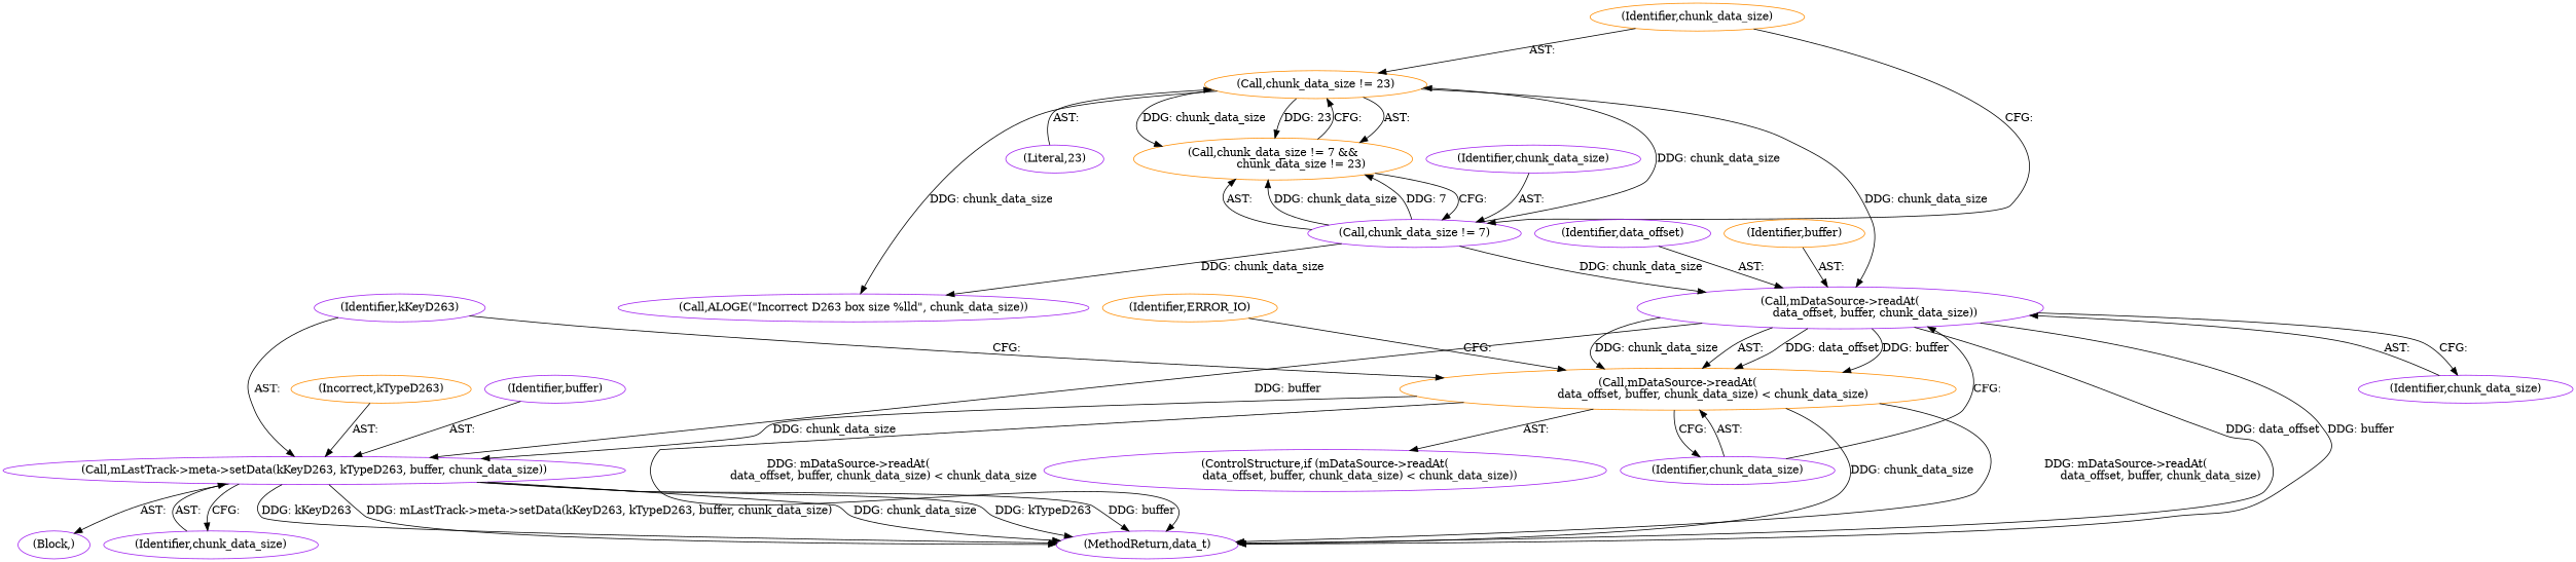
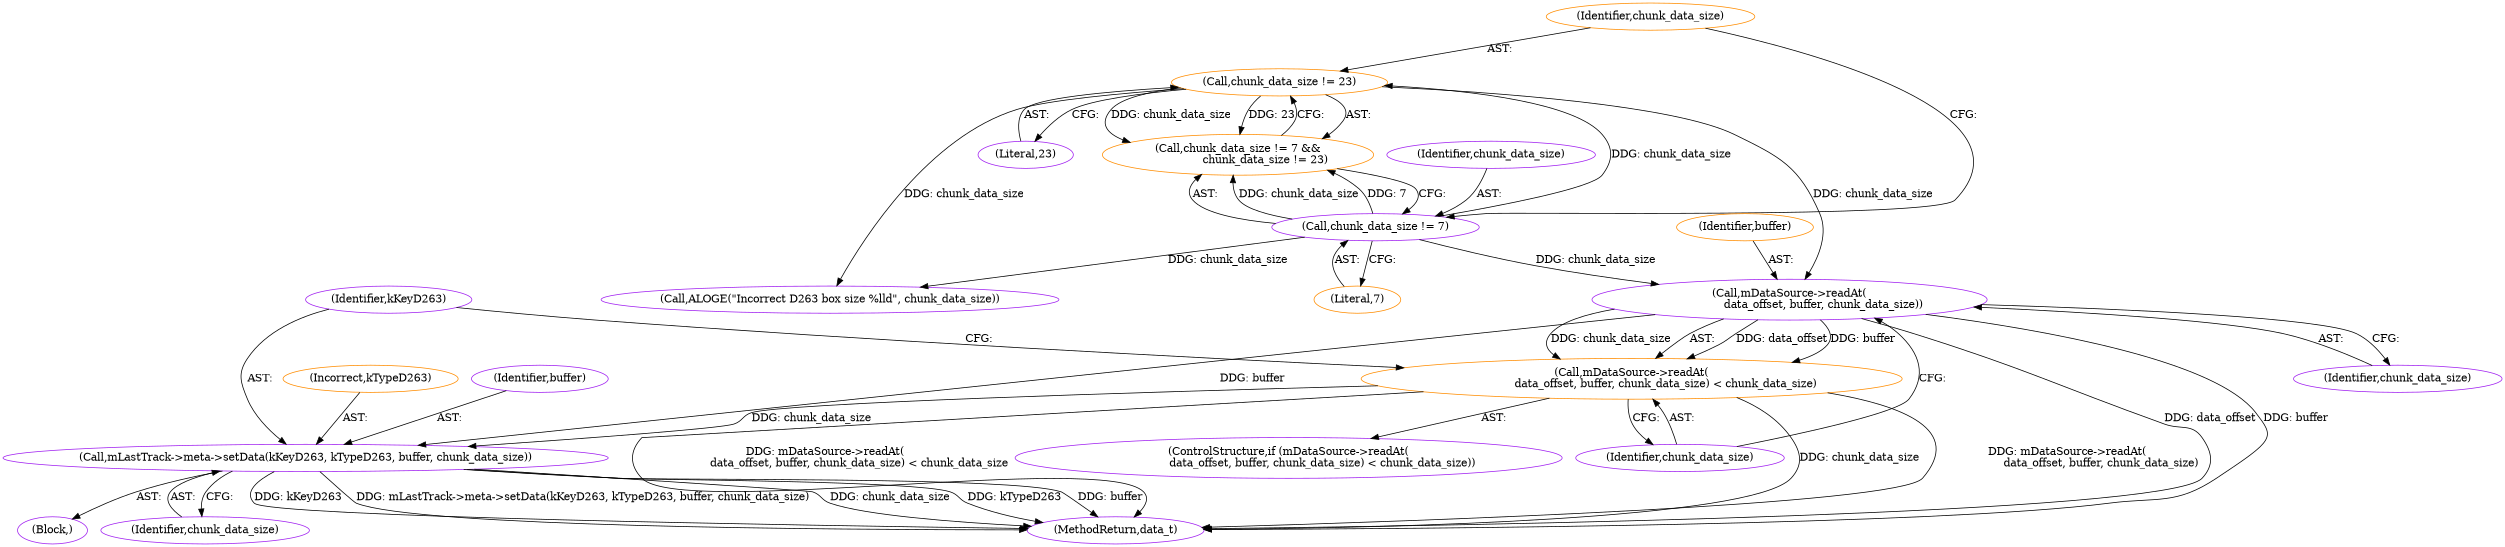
  digraph {
    node [color=purple]
    n1 [label="(Call,mDataSource->readAt(\n                    data_offset, buffer, chunk_data_size))"]
    n2 [color=darkorange label="(Call,mDataSource->readAt(\n                    data_offset, buffer, chunk_data_size) < chunk_data_size)"]
    n3 [label="(Call,mLastTrack->meta->setData(kKeyD263, kTypeD263, buffer, chunk_data_size))"]
    n4 [label="(MethodReturn,data_t)"]
    n5 [label="(Identifier,chunk_data_size)"]
    n6 [label="(ControlStructure,if (mDataSource->readAt(\n                    data_offset, buffer, chunk_data_size) < chunk_data_size))"]
    n7 [label="(Identifier,chunk_data_size)"]
    n8 [label="(Block,)"]
    n9 [label="(Identifier,chunk_data_size)"]
    n10 [color=darkorange label="(Call,chunk_data_size != 23)"]
    n11 [label="(Literal,23)"]
    n12 [label="(Call,ALOGE(\"Incorrect D263 box size %lld\", chunk_data_size))"]
    n13 [color=darkorange label="(Call,chunk_data_size != 7 &&\n                chunk_data_size != 23)"]
    n14 [label="(Call,chunk_data_size != 7)"]
+   n15 [color=darkorange label="(Literal,7)"]
    n16 [label="(Identifier,buffer)"]
    n17 [color=darkorange label="(Identifier,chunk_data_size)"]
    n18 [color=darkorange label="(Incorrect,kTypeD263)"]
-   n19 [color=darkorange label="(Identifier,ERROR_IO)"]
    n20 [label="(Identifier,kKeyD263)"]
-   n21 [label="(Identifier,data_offset)"]
    n22 [label="(Identifier,chunk_data_size)"]
    n23 [color=darkorange label="(Identifier,buffer)"]
    n1 -> n2 [label="AST: "]
    n1 -> n2 [label="DDG: data_offset"]
    n1 -> n2 [label="DDG: buffer"]
    n1 -> n2 [label="DDG: chunk_data_size"]
    n1 -> n3 [label="DDG: buffer"]
    n1 -> n4 [label="DDG: data_offset"]
    n1 -> n4 [label="DDG: buffer"]
    n1 -> n5 [label="CFG: "]
    n2 -> n3 [label="DDG: chunk_data_size"]
    n2 -> n4 [label="DDG: chunk_data_size"]
    n2 -> n4 [label="DDG: mDataSource->readAt(\n                    data_offset, buffer, chunk_data_size)"]
    n2 -> n4 [label="DDG: mDataSource->readAt(\n                    data_offset, buffer, chunk_data_size) < chunk_data_size"]
    n2 -> n6 [label="AST: "]
    n2 -> n7 [label="CFG: "]
    n3 -> n4 [label="DDG: chunk_data_size"]
    n3 -> n4 [label="DDG: kTypeD263"]
    n3 -> n4 [label="DDG: buffer"]
    n3 -> n4 [label="DDG: kKeyD263"]
    n3 -> n4 [label="DDG: mLastTrack->meta->setData(kKeyD263, kTypeD263, buffer, chunk_data_size)"]
    n3 -> n8 [label="AST: "]
    n3 -> n9 [label="CFG: "]
    n5 -> n1 [label="AST: "]
    n7 -> n1 [label="CFG: "]
    n7 -> n2 [label="AST: "]
    n9 -> n3 [label="AST: "]
    n10 -> n1 [label="DDG: chunk_data_size"]
+   n10 -> n11 [label="CFG: "]
    n10 -> n12 [label="DDG: chunk_data_size"]
    n10 -> n13 [label="AST: "]
    n10 -> n13 [label="DDG: chunk_data_size"]
    n10 -> n13 [label="DDG: 23"]
    n11 -> n10 [label="AST: "]
    n13 -> n10 [label="CFG: "]
    n13 -> n14 [label="CFG: "]
    n14 -> n1 [label="DDG: chunk_data_size"]
    n14 -> n10 [label="DDG: chunk_data_size"]
    n14 -> n12 [label="DDG: chunk_data_size"]
    n14 -> n13 [label="AST: "]
    n14 -> n13 [label="DDG: chunk_data_size"]
    n14 -> n13 [label="DDG: 7"]
+   n14 -> n15 [label="CFG: "]
+   n15 -> n14 [label="AST: "]
    n16 -> n3 [label="AST: "]
    n17 -> n10 [label="AST: "]
    n17 -> n14 [label="CFG: "]
    n18 -> n3 [label="AST: "]
-   n19 -> n2 [label="CFG: "]
    n20 -> n2 [label="CFG: "]
    n20 -> n3 [label="AST: "]
-   n21 -> n1 [label="AST: "]
    n22 -> n14 [label="AST: "]
    n23 -> n1 [label="AST: "]
  }
